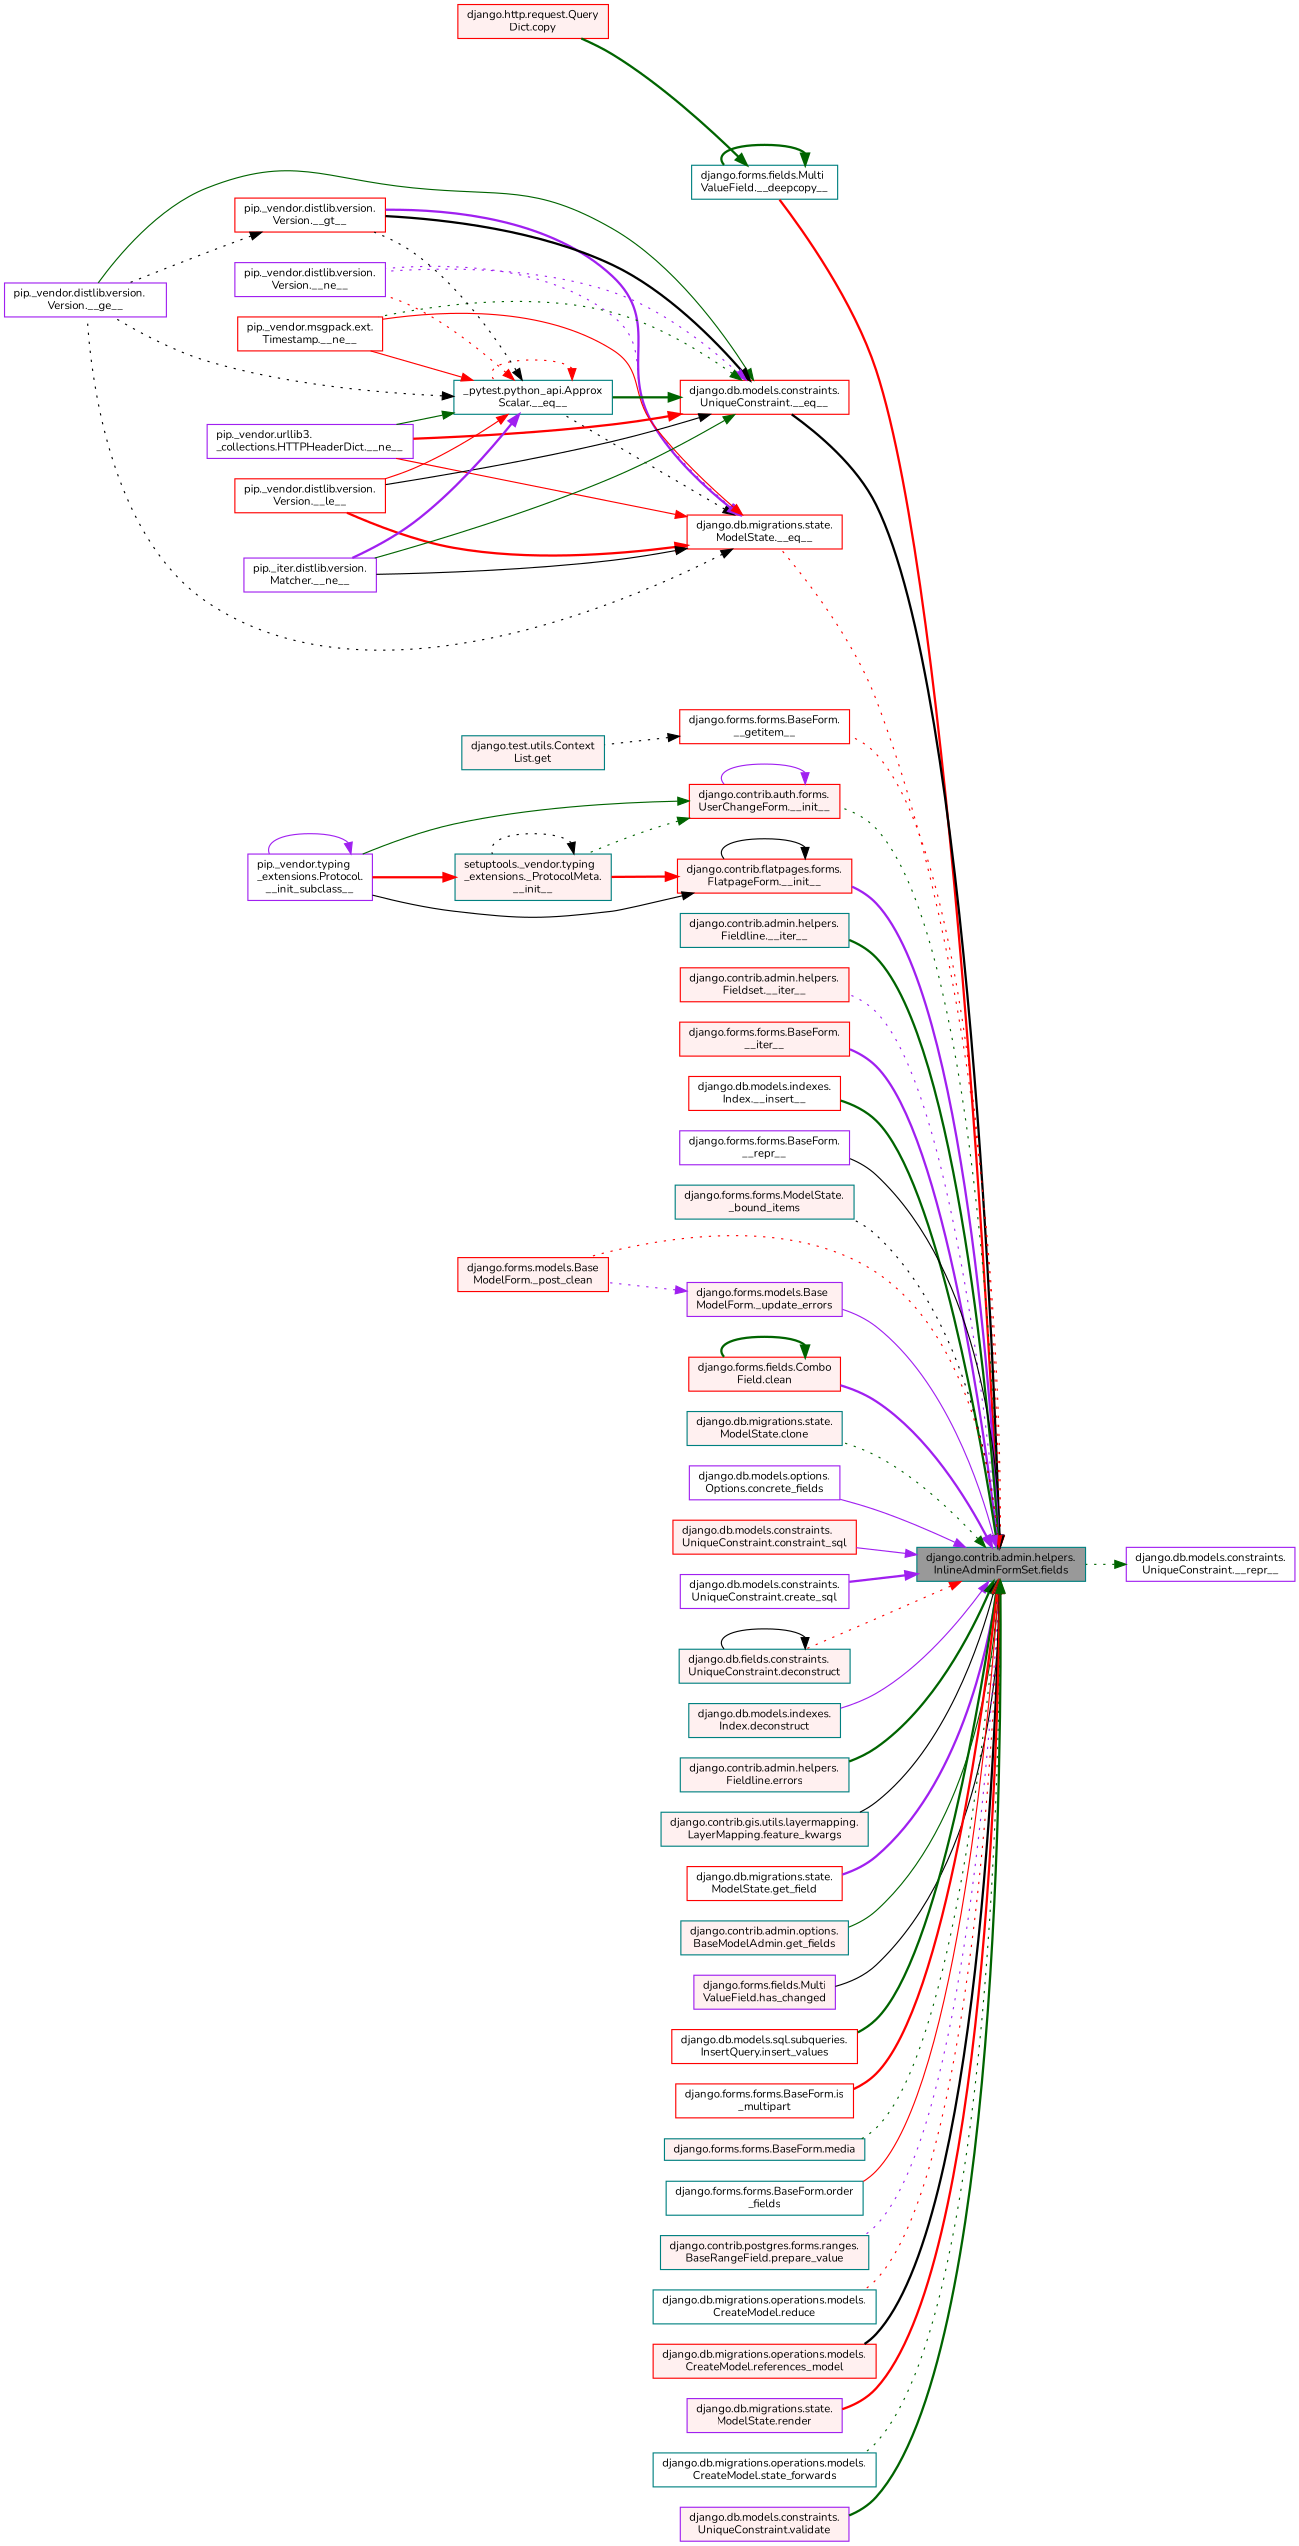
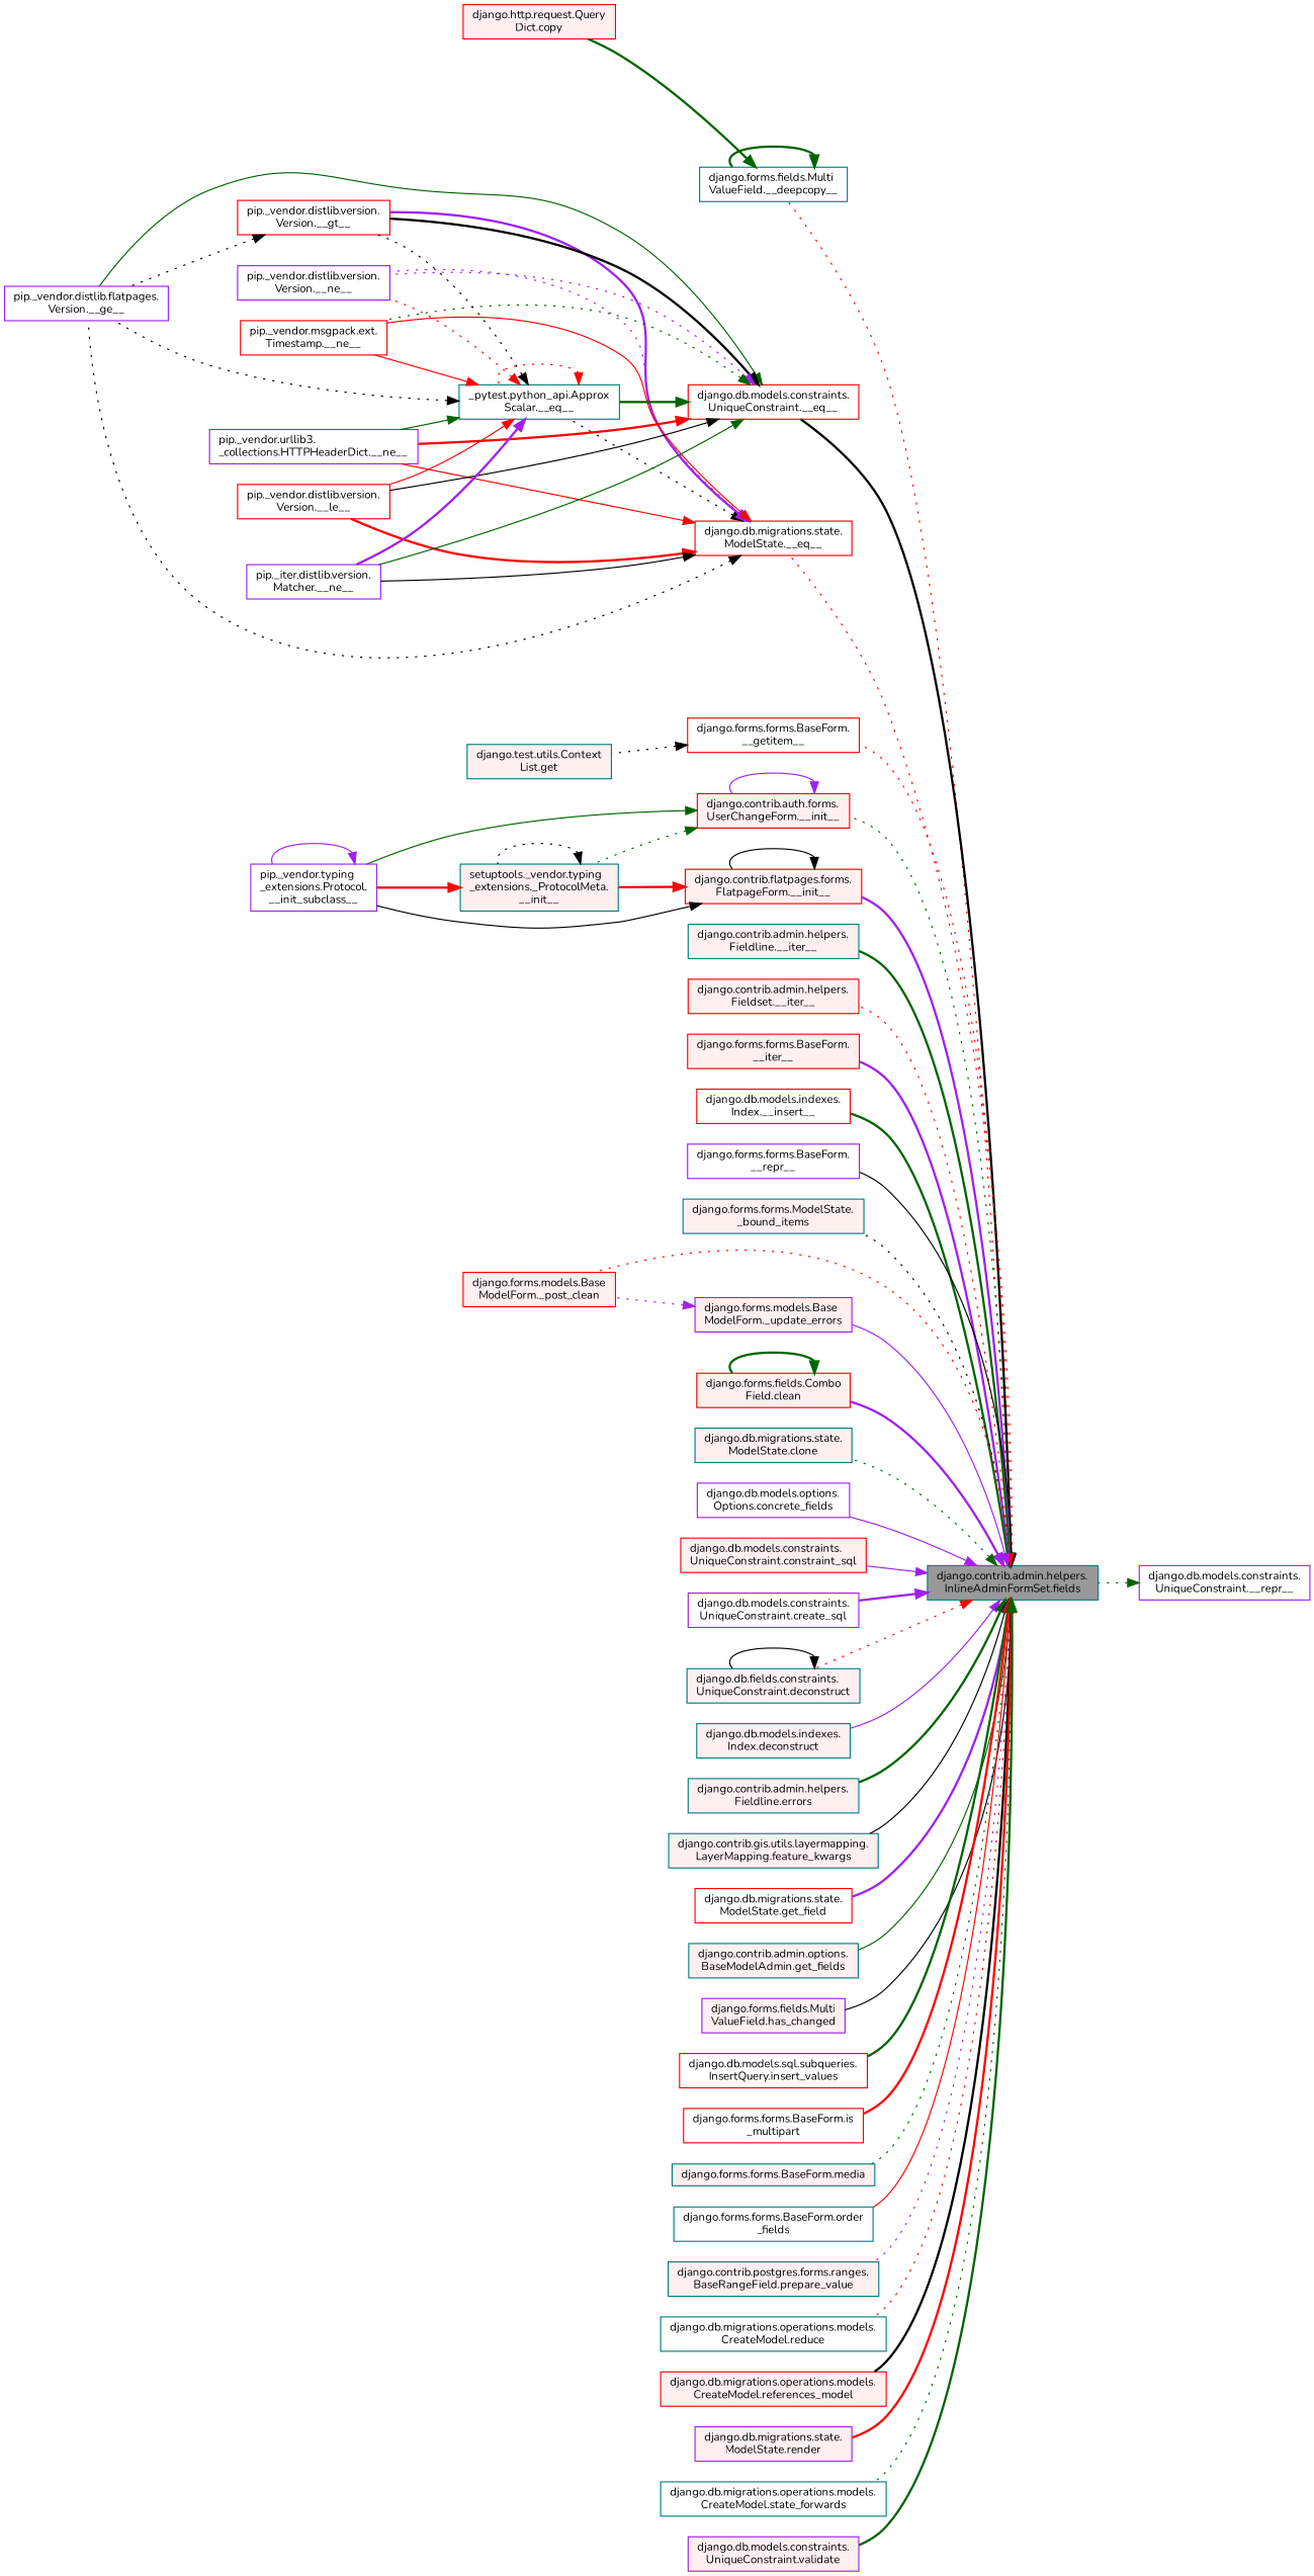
  digraph {
    fontname=Nunito
    rankdir=RL
    node [color=red fillcolor="#FFF0F0" fontname=Nunito fontsize=10 shape=box style=filled]
    edge [color=darkgreen dir=back fontname=Nunito fontsize=10 labelfontname=Helvetica labelfontsize=10 style=dotted]
    n1 [color=teal fillcolor=grey60 fontcolor=black height=0.2 label="django.contrib.admin.helpers.\lInlineAdminFormSet.fields" width=0.4]
    n2 [color=teal fillcolor=white height=0.2 label="django.forms.fields.Multi\lValueField.__deepcopy__" width=0.4]
    n3 [fillcolor=white height=0.2 label="django.db.migrations.state.\lModelState.__eq__" width=0.4]
    n4 [fillcolor=white height=0.2 label="django.db.models.constraints.\lUniqueConstraint.__eq__" width=0.4]
    n5 [fillcolor=white height=0.2 label="django.forms.forms.BaseForm.\l__getitem__" width=0.4]
    n6 [height=0.2 label="django.contrib.auth.forms.\lUserChangeForm.__init__" width=0.4]
    n7 [height=0.2 label="django.contrib.flatpages.forms.\lFlatpageForm.__init__" width=0.4]
    n8 [color=teal height=0.2 label="django.contrib.admin.helpers.\lFieldline.__iter__" width=0.4]
    n9 [height=0.2 label="django.contrib.admin.helpers.\lFieldset.__iter__" width=0.4]
    n10 [height=0.2 label="django.forms.forms.BaseForm.\l__iter__" width=0.4]
    n11 [fillcolor=white height=0.2 label="django.db.models.indexes.\lIndex.__insert__" width=0.4]
    n12 [color=purple fillcolor=white height=0.2 label="django.forms.forms.BaseForm.\l__repr__" width=0.4]
    n13 [color=teal height=0.2 label="django.forms.forms.ModelState.\l_bound_items" width=0.4]
    n14 [height=0.2 label="django.forms.models.Base\lModelForm._post_clean" width=0.4]
    n15 [color=purple height=0.2 label="django.forms.models.Base\lModelForm._update_errors" width=0.4]
    n16 [height=0.2 label="django.forms.fields.Combo\lField.clean" width=0.4]
    n17 [color=teal height=0.2 label="django.db.migrations.state.\lModelState.clone" width=0.4]
    n18 [color=purple fillcolor=white height=0.2 label="django.db.models.options.\lOptions.concrete_fields" width=0.4]
    n19 [height=0.2 label="django.db.models.constraints.\lUniqueConstraint.constraint_sql" width=0.4]
    n20 [color=purple fillcolor=white height=0.2 label="django.db.models.constraints.\lUniqueConstraint.create_sql" width=0.4]
    n21 [color=teal height=0.2 label="django.db.fields.constraints.\lUniqueConstraint.deconstruct" width=0.4]
    n22 [color=teal height=0.2 label="django.db.models.indexes.\lIndex.deconstruct" width=0.4]
    n23 [color=teal height=0.2 label="django.contrib.admin.helpers.\lFieldline.errors" width=0.4]
    n24 [color=teal height=0.2 label="django.contrib.gis.utils.layermapping.\lLayerMapping.feature_kwargs" width=0.4]
    n25 [fillcolor=white height=0.2 label="django.db.migrations.state.\lModelState.get_field" width=0.4]
    n26 [color=teal height=0.2 label="django.contrib.admin.options.\lBaseModelAdmin.get_fields" width=0.4]
    n27 [color=purple height=0.2 label="django.forms.fields.Multi\lValueField.has_changed" width=0.4]
    n28 [fillcolor=white height=0.2 label="django.db.models.sql.subqueries.\lInsertQuery.insert_values" width=0.4]
    n29 [fillcolor=white height=0.2 label="django.forms.forms.BaseForm.is\l_multipart" width=0.4]
    n30 [color=teal height=0.2 label="django.forms.forms.BaseForm.media" width=0.4]
    n31 [color=teal fillcolor=white height=0.2 label="django.forms.forms.BaseForm.order\l_fields" width=0.4]
    n32 [color=teal height=0.2 label="django.contrib.postgres.forms.ranges.\lBaseRangeField.prepare_value" width=0.4]
    n33 [color=teal fillcolor=white height=0.2 label="django.db.migrations.operations.models.\lCreateModel.reduce" width=0.4]
    n34 [height=0.2 label="django.db.migrations.operations.models.\lCreateModel.references_model" width=0.4]
    n35 [color=purple height=0.2 label="django.db.migrations.state.\lModelState.render" width=0.4]
    n36 [color=teal fillcolor=white height=0.2 label="django.db.migrations.operations.models.\lCreateModel.state_forwards" width=0.4]
    n37 [color=purple height=0.2 label="django.db.models.constraints.\lUniqueConstraint.validate" width=0.4]
    n38 [height=0.2 label="django.http.request.Query\lDict.copy" width=0.4]
    n39 [color=teal fillcolor=white height=0.2 label="_pytest.python_api.Approx\lScalar.__eq__" width=0.4]
-   n40 [color=purple fillcolor=white height=0.2 label="pip._vendor.distlib.version.\lVersion.__ge__" width=0.4]
+   n40 [color=purple fillcolor=white height=0.2 label="pip._vendor.distlib.flatpages.\lVersion.__ge__" width=0.4]
    n41 [fillcolor=white height=0.2 label="pip._vendor.distlib.version.\lVersion.__gt__" width=0.4]
    n42 [fillcolor=white height=0.2 label="pip._vendor.distlib.version.\lVersion.__le__" width=0.4]
    n43 [color=purple fillcolor=white height=0.2 label="pip._iter.distlib.version.\lMatcher.__ne__" width=0.4]
    n44 [color=purple fillcolor=white height=0.2 label="pip._vendor.distlib.version.\lVersion.__ne__" width=0.4]
    n45 [fillcolor=white height=0.2 label="pip._vendor.msgpack.ext.\lTimestamp.__ne__" width=0.4]
    n46 [color=purple fillcolor=white height=0.2 label="pip._vendor.urllib3.\l_collections.HTTPHeaderDict.__ne__" width=0.4]
    n47 [color=teal height=0.2 label="django.test.utils.Context\lList.get" width=0.4]
    n48 [color=teal height=0.2 label="setuptools._vendor.typing\l_extensions._ProtocolMeta.\l__init__" width=0.4]
    n49 [color=purple fillcolor=white height=0.2 label="pip._vendor.typing\l_extensions.Protocol.\l__init_subclass__" width=0.4]
    n50 [color=purple fillcolor=white height=0.2 label="django.db.models.constraints.\lUniqueConstraint.__repr__" width=0.4]
-   n1 -> n2 [color=red style=bold]
+   n1 -> n2 [color=red]
    n1 -> n3 [color=red]
    n1 -> n4 [color=black style=bold]
    n1 -> n5 [color=red]
    n1 -> n6
    n1 -> n7 [color=purple style=bold]
    n1 -> n8 [style=bold]
-   n1 -> n9 [color=purple]
+   n1 -> n9 [color=red]
    n1 -> n10 [color=purple style=bold]
    n1 -> n11 [style=bold]
    n1 -> n12 [color=black style=solid]
    n1 -> n13 [color=black]
    n1 -> n14 [color=red]
    n1 -> n15 [color=purple style=solid]
    n1 -> n16 [color=purple style=bold]
    n1 -> n17
    n1 -> n18 [color=purple style=solid]
    n1 -> n19 [color=purple style=solid]
    n1 -> n20 [color=purple style=bold]
    n1 -> n21 [color=red]
    n1 -> n22 [color=purple style=solid]
    n1 -> n23 [style=bold]
    n1 -> n24 [color=black style=solid]
    n1 -> n25 [color=purple style=bold]
    n1 -> n26 [style=solid]
    n1 -> n27 [color=black style=solid]
    n1 -> n28 [style=bold]
    n1 -> n29 [color=red style=bold]
    n1 -> n30
    n1 -> n31 [color=red style=solid]
    n1 -> n32 [color=purple]
    n1 -> n33 [color=red]
    n1 -> n34 [color=black style=bold]
    n1 -> n35 [color=red style=bold]
    n1 -> n36
    n1 -> n37 [style=bold]
    n2 -> n2 [style=bold]
    n2 -> n38 [style=bold]
    n3 -> n39 [color=black]
    n3 -> n40 [color=black]
    n3 -> n41 [color=purple style=bold]
    n3 -> n42 [color=red style=bold]
    n3 -> n43 [color=black style=solid]
    n3 -> n44 [color=purple]
    n3 -> n45 [color=red style=solid]
    n3 -> n46 [color=red style=solid]
    n4 -> n39 [style=bold]
    n4 -> n40 [style=solid]
    n4 -> n41 [color=black style=bold]
    n4 -> n42 [color=black style=solid]
    n4 -> n43 [style=solid]
    n4 -> n44 [color=purple]
    n4 -> n45
    n4 -> n46 [color=red style=bold]
    n5 -> n47 [color=black]
    n6 -> n6 [color=purple style=solid]
    n6 -> n48
    n6 -> n49 [style=solid]
    n7 -> n7 [color=black style=solid]
    n7 -> n48 [color=red style=bold]
    n7 -> n49 [color=black style=solid]
    n15 -> n14 [color=purple]
    n16 -> n16 [style=bold]
    n21 -> n21 [color=black style=solid]
    n39 -> n39 [color=red]
    n39 -> n40 [color=black]
    n39 -> n41 [color=black]
    n39 -> n42 [color=red style=solid]
    n39 -> n43 [color=purple style=bold]
    n39 -> n44 [color=red]
    n39 -> n45 [color=red style=solid]
    n39 -> n46 [style=solid]
    n41 -> n40 [color=black]
    n48 -> n48 [color=black]
    n48 -> n49 [color=red style=bold]
    n49 -> n49 [color=purple style=solid]
    n50 -> n1
  }
